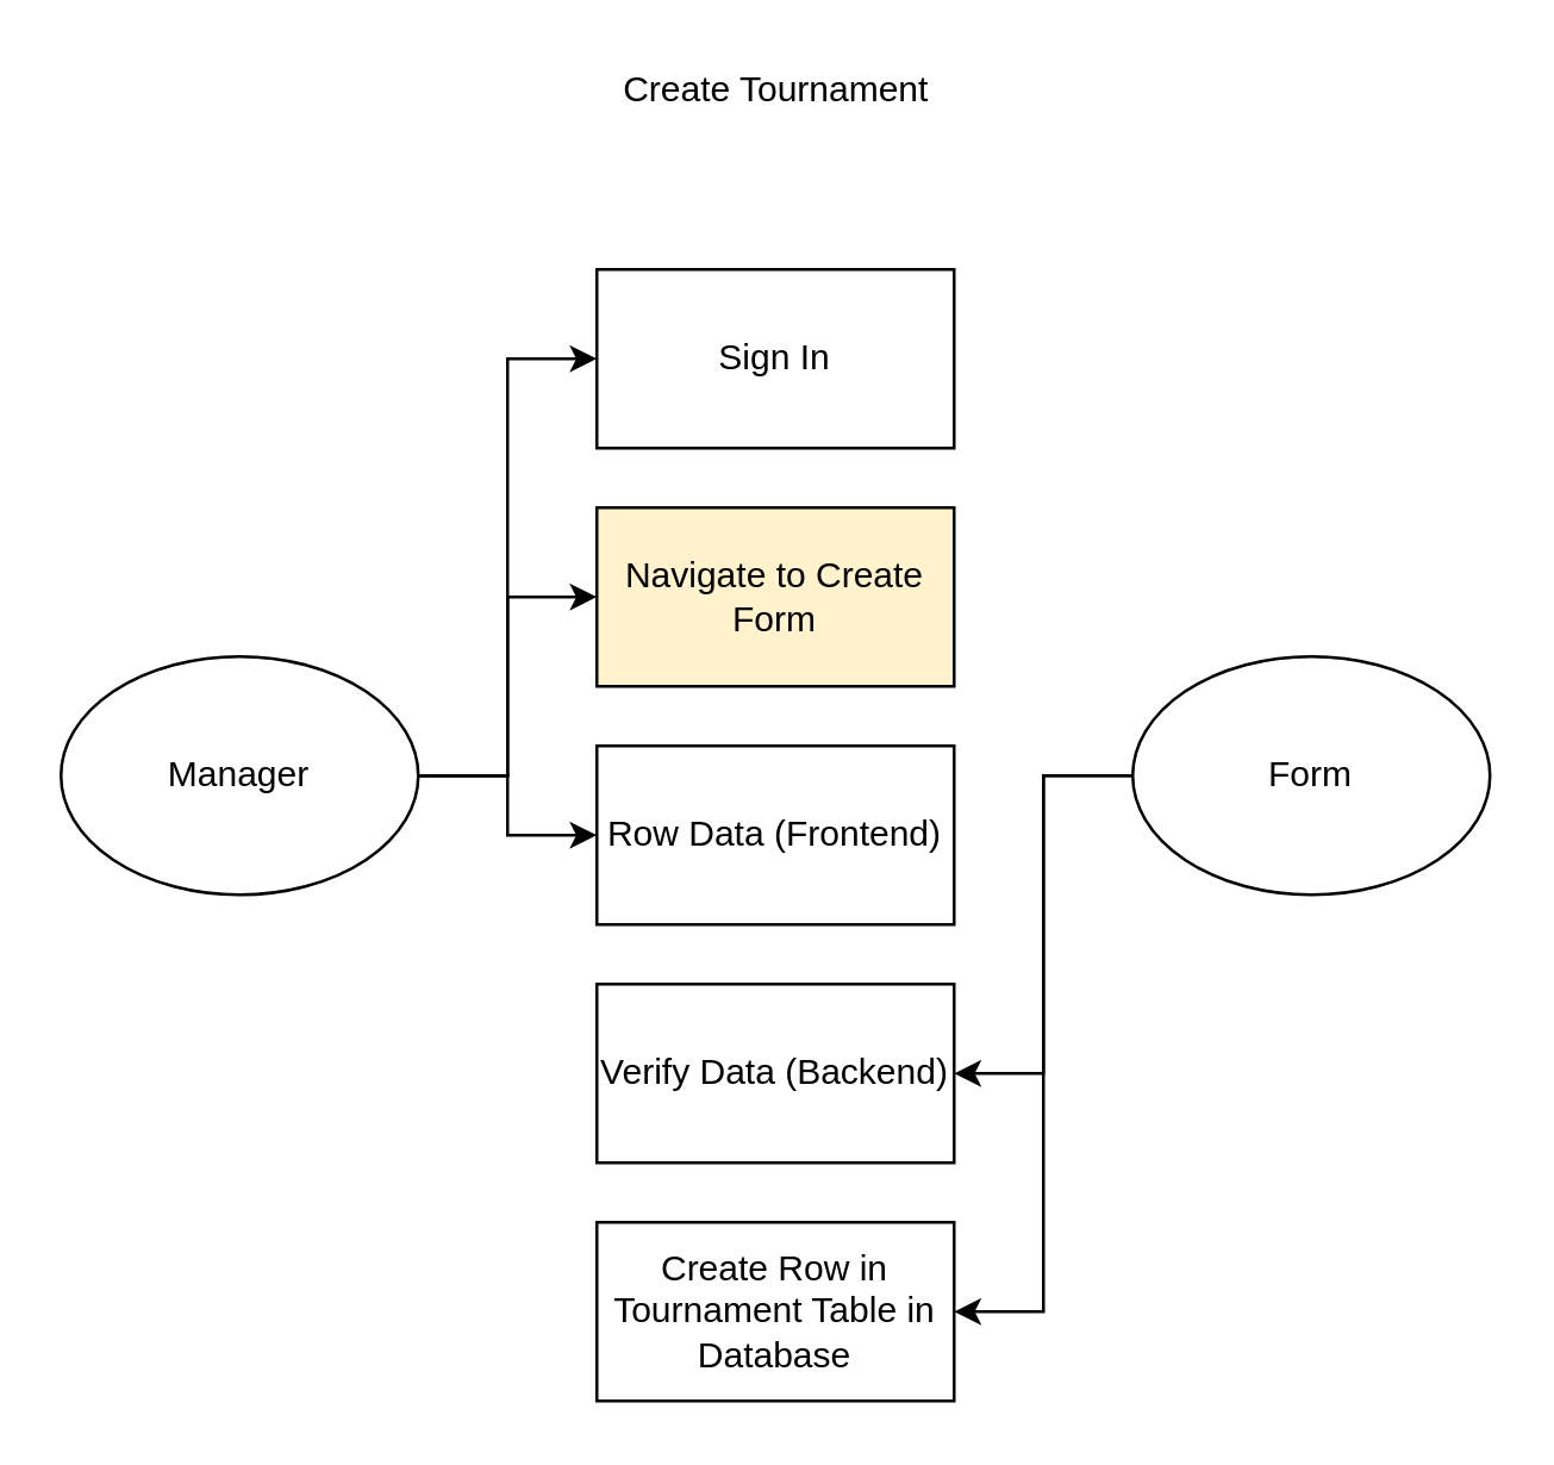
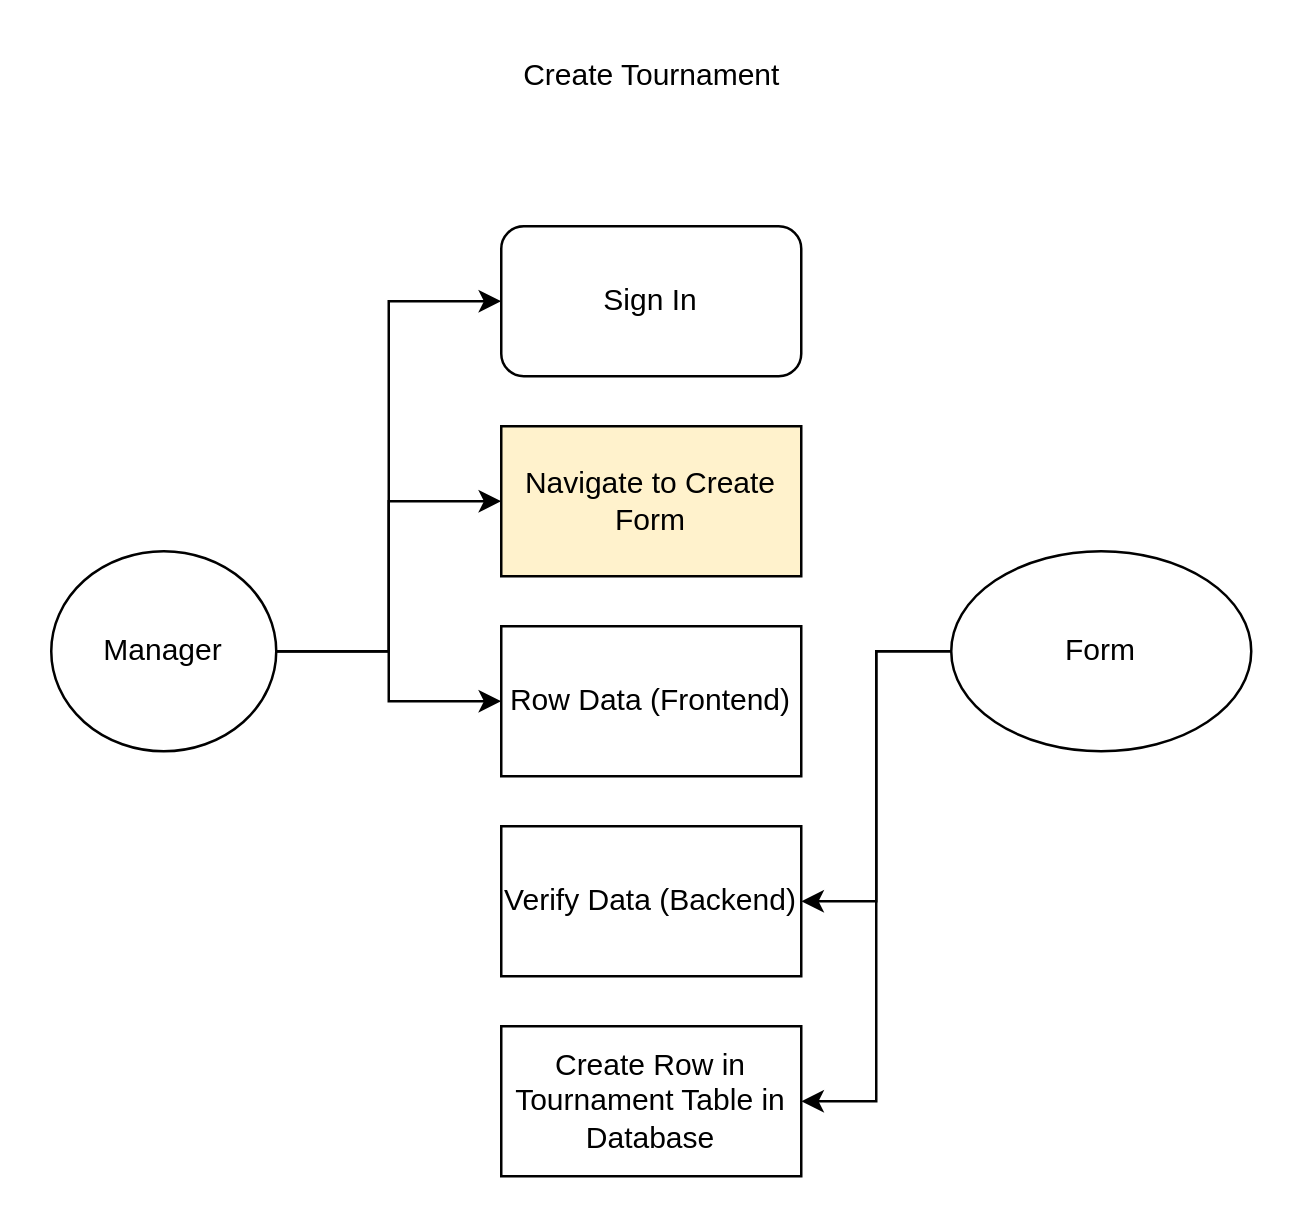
  <mxCell id="0" />
  <mxCell id="1" parent="0" />
  <mxCell id="2" style="edgeStyle=orthogonalEdgeStyle;rounded=0;orthogonalLoop=1;jettySize=auto;html=1;exitX=1;exitY=0.5;exitDx=0;exitDy=0;entryX=0;entryY=0.5;entryDx=0;entryDy=0;" edge="1" parent="1" source="5" target="8"><mxGeometry relative="1" as="geometry" /></mxCell>
  <mxCell id="3" style="edgeStyle=orthogonalEdgeStyle;rounded=0;orthogonalLoop=1;jettySize=auto;html=1;exitX=1;exitY=0.5;exitDx=0;exitDy=0;entryX=0;entryY=0.5;entryDx=0;entryDy=0;" edge="1" parent="1" source="5" target="7"><mxGeometry relative="1" as="geometry" /></mxCell>
  <mxCell id="4" style="edgeStyle=orthogonalEdgeStyle;rounded=0;orthogonalLoop=1;jettySize=auto;html=1;exitX=1;exitY=0.5;exitDx=0;exitDy=0;entryX=0;entryY=0.5;entryDx=0;entryDy=0;" edge="1" parent="1" source="5" target="10"><mxGeometry relative="1" as="geometry" /></mxCell>
- <mxCell id="5" value="Manager" style="ellipse;whiteSpace=wrap;html=1;" vertex="1" parent="1"><mxGeometry x="20" y="220" width="120" height="80" as="geometry" /></mxCell>
+ <mxCell id="5" value="Manager" style="ellipse;whiteSpace=wrap;html=1;" vertex="1" parent="1"><mxGeometry x="20" y="220" width="90" height="80" as="geometry" /></mxCell>
  <mxCell id="6" value="Create Tournament" style="text;html=1;align=center;verticalAlign=middle;resizable=0;points=[];autosize=1;strokeColor=none;fillColor=none;" vertex="1" parent="1"><mxGeometry x="200" y="20" width="120" height="20" as="geometry" /></mxCell>
  <mxCell id="7" value="Navigate to Create Form" style="rounded=0;whiteSpace=wrap;html=1;fillColor=#fff2cc;" vertex="1" parent="1"><mxGeometry x="200" y="170" width="120" height="60" as="geometry" /></mxCell>
- <mxCell id="8" value="Sign In" style="rounded=0;whiteSpace=wrap;html=1;" vertex="1" parent="1"><mxGeometry x="200" y="90" width="120" height="60" as="geometry" /></mxCell>
+ <mxCell id="8" value="Sign In" style="whiteSpace=wrap;html=1;rounded=1;" vertex="1" parent="1"><mxGeometry x="200" y="90" width="120" height="60" as="geometry" /></mxCell>
  <mxCell id="9" value="Verify Data (Backend)" style="rounded=0;whiteSpace=wrap;html=1;" vertex="1" parent="1"><mxGeometry x="200" y="330" width="120" height="60" as="geometry" /></mxCell>
  <mxCell id="10" value="Row Data (Frontend)" style="rounded=0;whiteSpace=wrap;html=1;" vertex="1" parent="1"><mxGeometry x="200" y="250" width="120" height="60" as="geometry" /></mxCell>
  <mxCell id="11" value="Create Row in Tournament Table in Database" style="rounded=0;whiteSpace=wrap;html=1;" vertex="1" parent="1"><mxGeometry x="200" y="410" width="120" height="60" as="geometry" /></mxCell>
  <mxCell id="12" style="edgeStyle=orthogonalEdgeStyle;rounded=0;orthogonalLoop=1;jettySize=auto;html=1;exitX=0;exitY=0.5;exitDx=0;exitDy=0;entryX=1;entryY=0.5;entryDx=0;entryDy=0;" edge="1" parent="1" source="14" target="9"><mxGeometry relative="1" as="geometry" /></mxCell>
  <mxCell id="13" style="edgeStyle=orthogonalEdgeStyle;rounded=0;orthogonalLoop=1;jettySize=auto;html=1;exitX=0;exitY=0.5;exitDx=0;exitDy=0;entryX=1;entryY=0.5;entryDx=0;entryDy=0;" edge="1" parent="1" source="14" target="11"><mxGeometry relative="1" as="geometry" /></mxCell>
  <mxCell id="14" value="&lt;div&gt;Form&lt;/div&gt;" style="ellipse;whiteSpace=wrap;html=1;" vertex="1" parent="1"><mxGeometry x="380" y="220" width="120" height="80" as="geometry" /></mxCell>
